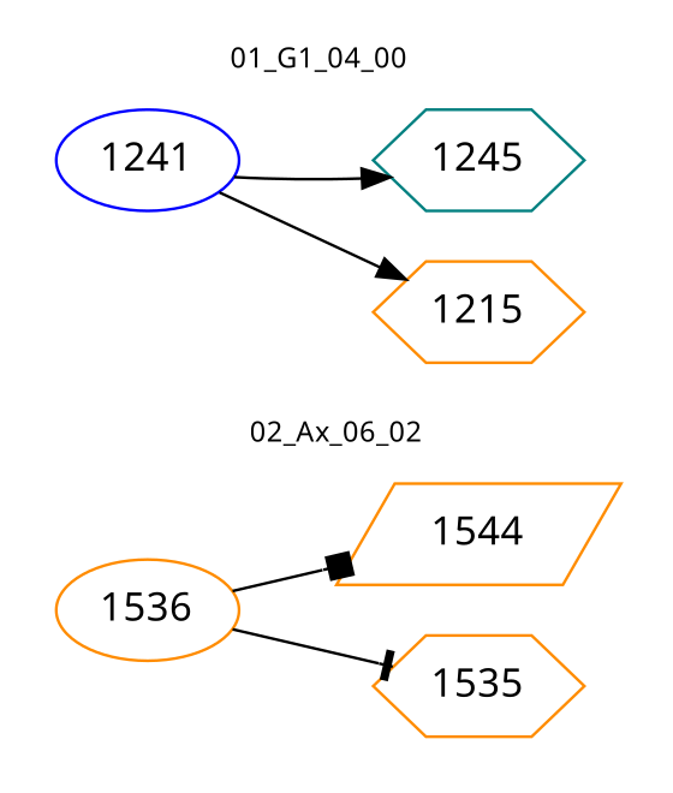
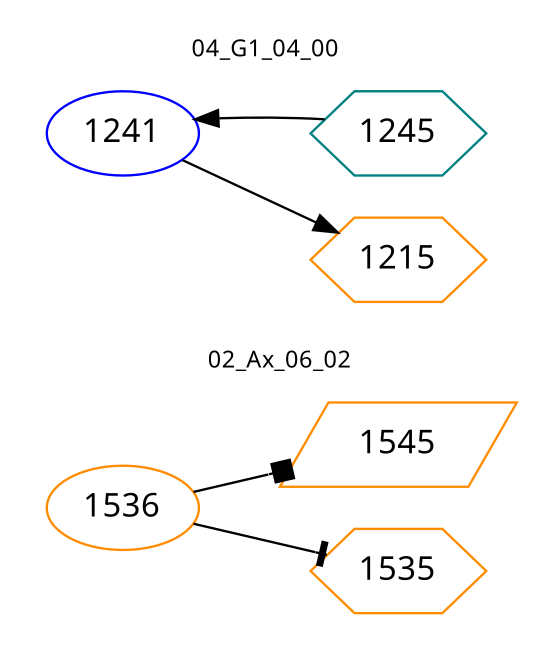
  digraph {
    fontname="Noto Sans"
    rankdir=LR
    node [color=darkorange fontname="Noto Sans" shape=hexagon]
    edge [arrowhead=normal color=black fontname="Noto Sans"]
    n1 [label=1536 shape=ellipse]
    n2 [label=1535]
-   n3 [label=1544 shape=parallelogram]
+   n3 [label=1545 shape=parallelogram]
    n4 [color=blue label=1241 shape=ellipse]
    n5 [label=1215]
    n6 [color=teal label=1245]
    subgraph cluster_1 {
      color=white
      fontsize=10
      label="02_Ax_06_02"
      n1
      n2
      n3
    }
    subgraph cluster_2 {
      color=white
      fontsize=10
-     label="01_G1_04_00"
+     label="04_G1_04_00"
      n4
      n5
      n6
    }
    n1 -> n2 [arrowhead=tee]
    n1 -> n3 [arrowhead=box]
    n4 -> n5
-   n4 -> n6
+   n6 -> n4
  }
